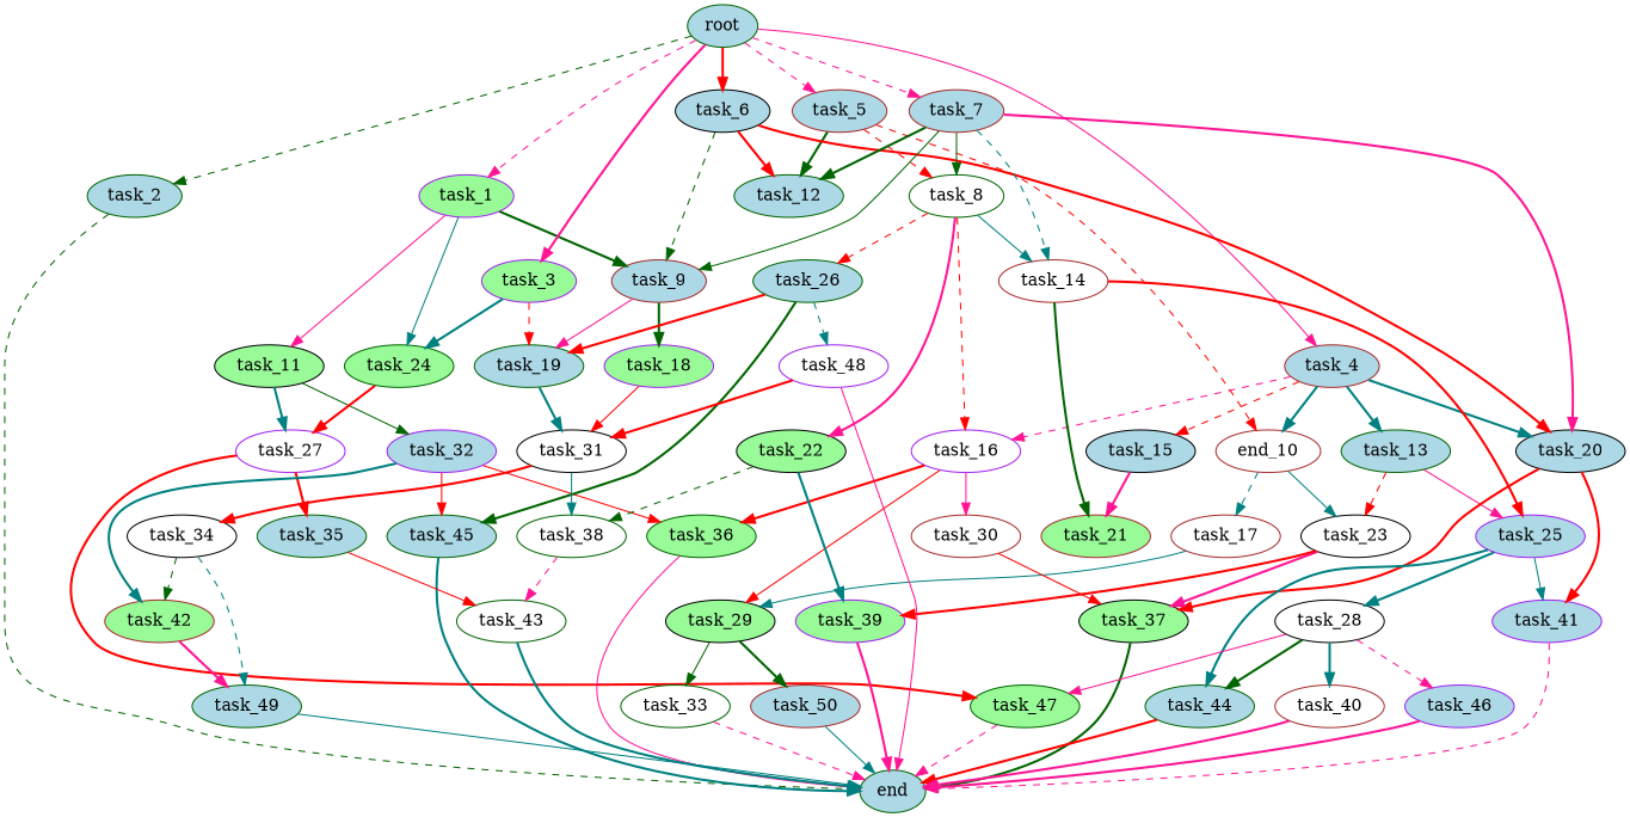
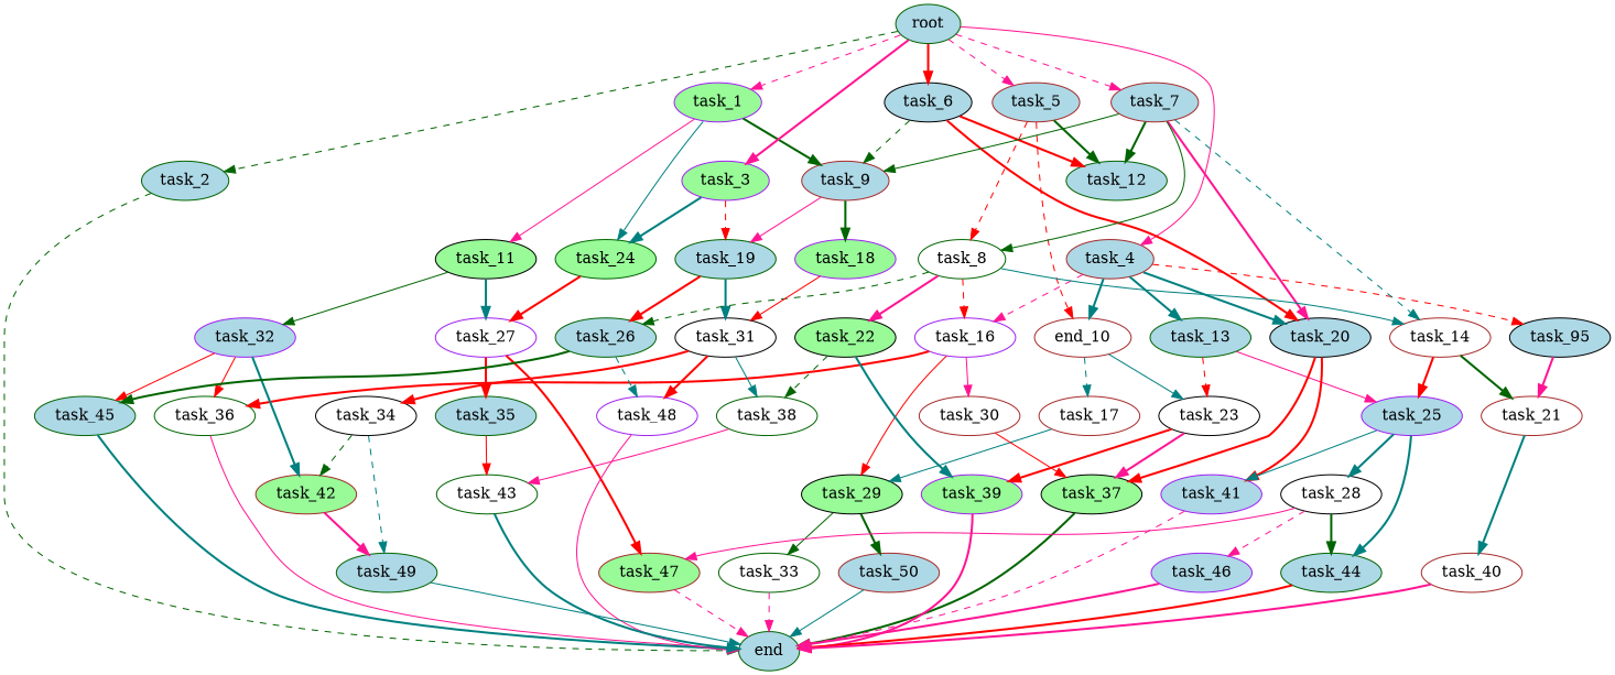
  digraph {
    node [color=darkgreen fillcolor=lightblue style=filled]
    edge [color=red style=bold]
    task_1 [color=purple fillcolor=palegreen]
    root
    task_2
    task_3 [color=purple fillcolor=palegreen]
    task_4 [color=brown]
    task_5 [color=brown]
    task_6 [color=black]
    task_7 [color=brown]
    task_9 [color=brown]
    task_11 [color=black fillcolor=palegreen]
    task_24 [fillcolor=palegreen]
    end
    task_19
    n14 [color=brown fillcolor=white label=end_10]
    task_13
-   task_15 [color=black]
+   task_15 [color=black label=task_95]
    task_16 [color=purple fillcolor=white]
    task_20 [color=black]
    task_8 [fillcolor=white]
    task_12
    task_14 [color=brown fillcolor=white]
    task_18 [color=purple fillcolor=palegreen]
    task_27 [color=purple fillcolor=white]
    task_32 [color=purple]
    task_26
    task_31 [color=black fillcolor=white]
    task_17 [color=brown fillcolor=white]
    task_23 [color=black fillcolor=white]
    task_25 [color=purple]
-   task_21 [color=brown fillcolor=palegreen]
+   task_21 [color=brown fillcolor=white]
    task_29 [color=black fillcolor=palegreen]
    task_30 [color=brown fillcolor=white]
-   task_36 [fillcolor=palegreen]
+   task_36 [fillcolor=white]
    task_37 [color=black fillcolor=palegreen]
    task_41 [color=purple]
    task_22 [color=black fillcolor=palegreen]
    task_38 [fillcolor=white]
    task_39 [color=purple fillcolor=palegreen]
    task_45
    task_48 [color=purple fillcolor=white]
    task_35
-   task_47 [fillcolor=palegreen]
+   task_47 [color=brown fillcolor=palegreen]
    task_42 [color=brown fillcolor=palegreen]
    task_28 [color=black fillcolor=white]
    task_44
    task_33 [fillcolor=white]
    task_50 [color=brown]
    task_34 [color=black fillcolor=white]
    task_49
    task_40 [color=brown fillcolor=white]
    task_46 [color=purple]
    task_43 [fillcolor=white]
    task_1 -> task_9 [color=darkgreen]
    task_1 -> task_11 [color=deeppink style=solid]
    task_1 -> task_24 [color=teal style=solid]
    root -> task_1 [color=deeppink style=dashed]
    root -> task_2 [color=darkgreen style=dashed]
    root -> task_3 [color=deeppink]
    root -> task_4 [color=deeppink style=solid]
    root -> task_5 [color=deeppink style=dashed]
    root -> task_6
    root -> task_7 [color=deeppink style=dashed]
    task_2 -> end [color=darkgreen style=dashed]
    task_3 -> task_24 [color=teal]
    task_3 -> task_19 [style=dashed]
    task_4 -> n14 [color=teal]
    task_4 -> task_13 [color=teal]
    task_4 -> task_15 [style=dashed]
    task_4 -> task_16 [color=deeppink style=dashed]
    task_4 -> task_20 [color=teal]
    task_5 -> n14 [style=dashed]
    task_5 -> task_8 [style=dashed]
    task_5 -> task_12 [color=darkgreen]
    task_6 -> task_9 [color=darkgreen style=dashed]
    task_6 -> task_20
    task_6 -> task_12
    task_7 -> task_9 [color=darkgreen style=solid]
    task_7 -> task_20 [color=deeppink]
    task_7 -> task_8 [color=darkgreen style=solid]
    task_7 -> task_12 [color=darkgreen]
    task_7 -> task_14 [color=teal style=dashed]
    task_9 -> task_19 [color=deeppink style=solid]
    task_9 -> task_18 [color=darkgreen]
    task_11 -> task_27 [color=teal]
    task_11 -> task_32 [color=darkgreen style=solid]
    task_24 -> task_27
-   task_26 -> task_19
+   task_19 -> task_26
    task_19 -> task_31 [color=teal]
    n14 -> task_17 [color=teal style=dashed]
    n14 -> task_23 [color=teal style=solid]
    task_13 -> task_23 [style=dashed]
    task_13 -> task_25 [color=deeppink style=solid]
    task_15 -> task_21 [color=deeppink]
    task_16 -> task_29 [style=solid]
    task_16 -> task_30 [color=deeppink style=solid]
    task_16 -> task_36
    task_20 -> task_37
    task_20 -> task_41
    task_8 -> task_16 [style=dashed]
    task_8 -> task_14 [color=teal style=solid]
-   task_8 -> task_26 [style=dashed]
+   task_8 -> task_26 [color=darkgreen style=dashed]
    task_8 -> task_22 [color=deeppink]
    task_14 -> task_25
    task_14 -> task_21 [color=darkgreen]
    task_18 -> task_31 [style=solid]
    task_27 -> task_35
    task_27 -> task_47
    task_32 -> task_36 [style=solid]
    task_32 -> task_45 [style=solid]
    task_32 -> task_42 [color=teal]
    task_26 -> task_45 [color=darkgreen]
    task_26 -> task_48 [color=teal style=dashed]
    task_31 -> task_38 [color=teal style=solid]
-   task_48 -> task_31
+   task_31 -> task_48
    task_31 -> task_34
    task_17 -> task_29 [color=teal style=solid]
    task_23 -> task_37 [color=deeppink]
    task_23 -> task_39
    task_25 -> task_41 [color=teal style=solid]
    task_25 -> task_28 [color=teal]
    task_25 -> task_44 [color=teal]
    task_29 -> task_33 [color=darkgreen style=solid]
    task_29 -> task_50 [color=darkgreen]
    task_30 -> task_37 [style=solid]
    task_36 -> end [color=deeppink style=solid]
    task_37 -> end [color=darkgreen]
    task_41 -> end [color=deeppink style=dashed]
    task_22 -> task_38 [color=darkgreen style=dashed]
    task_22 -> task_39 [color=teal]
-   task_38 -> task_43 [color=deeppink style=dashed]
+   task_38 -> task_43 [color=deeppink style=solid]
    task_39 -> end [color=deeppink]
    task_45 -> end [color=teal]
    task_48 -> end [color=deeppink style=solid]
    task_35 -> task_43 [style=solid]
    task_47 -> end [color=deeppink style=dashed]
    task_42 -> task_49 [color=deeppink]
    task_28 -> task_47 [color=deeppink style=solid]
    task_28 -> task_44 [color=darkgreen]
-   task_28 -> task_40 [color=teal]
+   task_21 -> task_40 [color=teal]
    task_28 -> task_46 [color=deeppink style=dashed]
    task_44 -> end
    task_33 -> end [color=deeppink style=dashed]
    task_50 -> end [color=teal style=solid]
    task_34 -> task_42 [color=darkgreen style=dashed]
    task_34 -> task_49 [color=teal style=dashed]
    task_49 -> end [color=teal style=solid]
    task_40 -> end [color=deeppink]
    task_46 -> end [color=deeppink]
    task_43 -> end [color=teal]
  }
